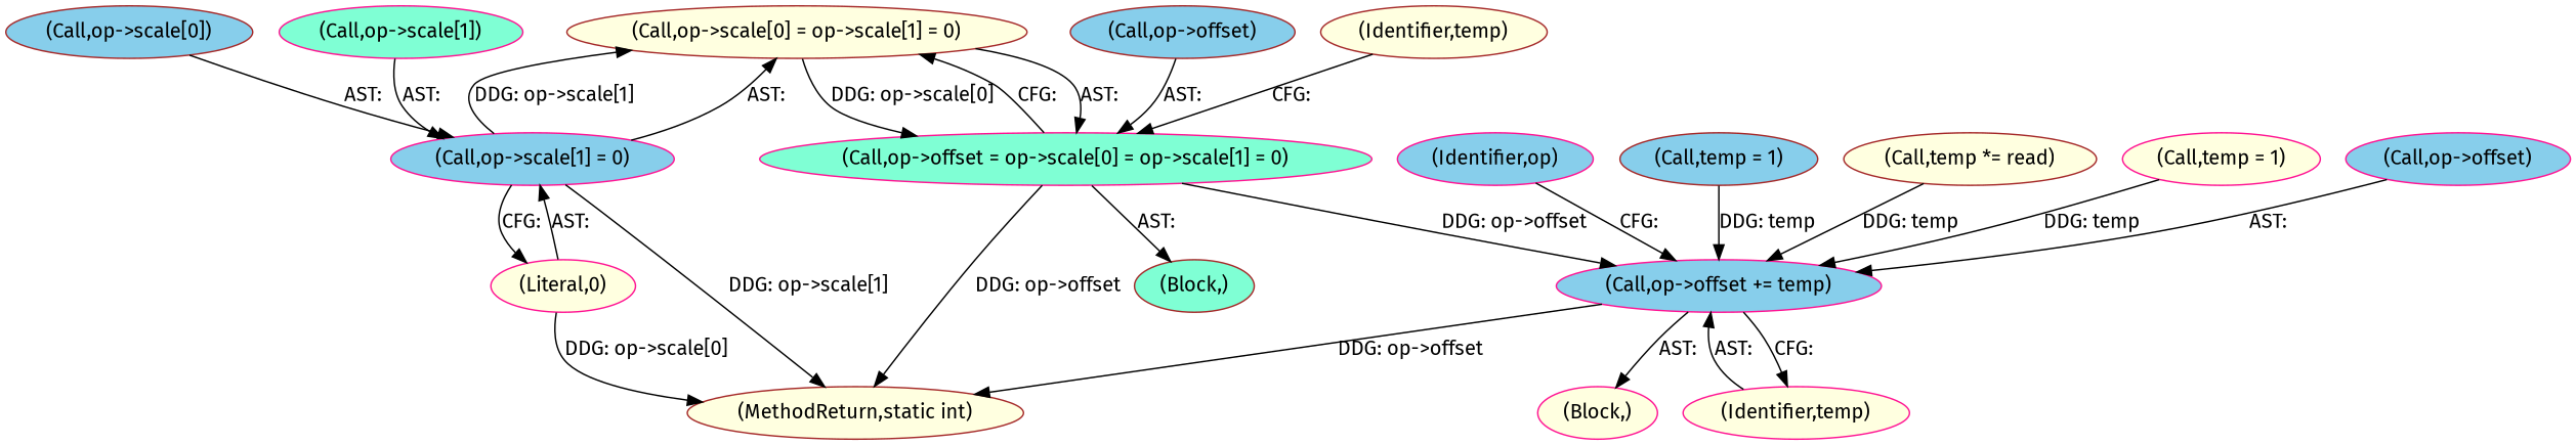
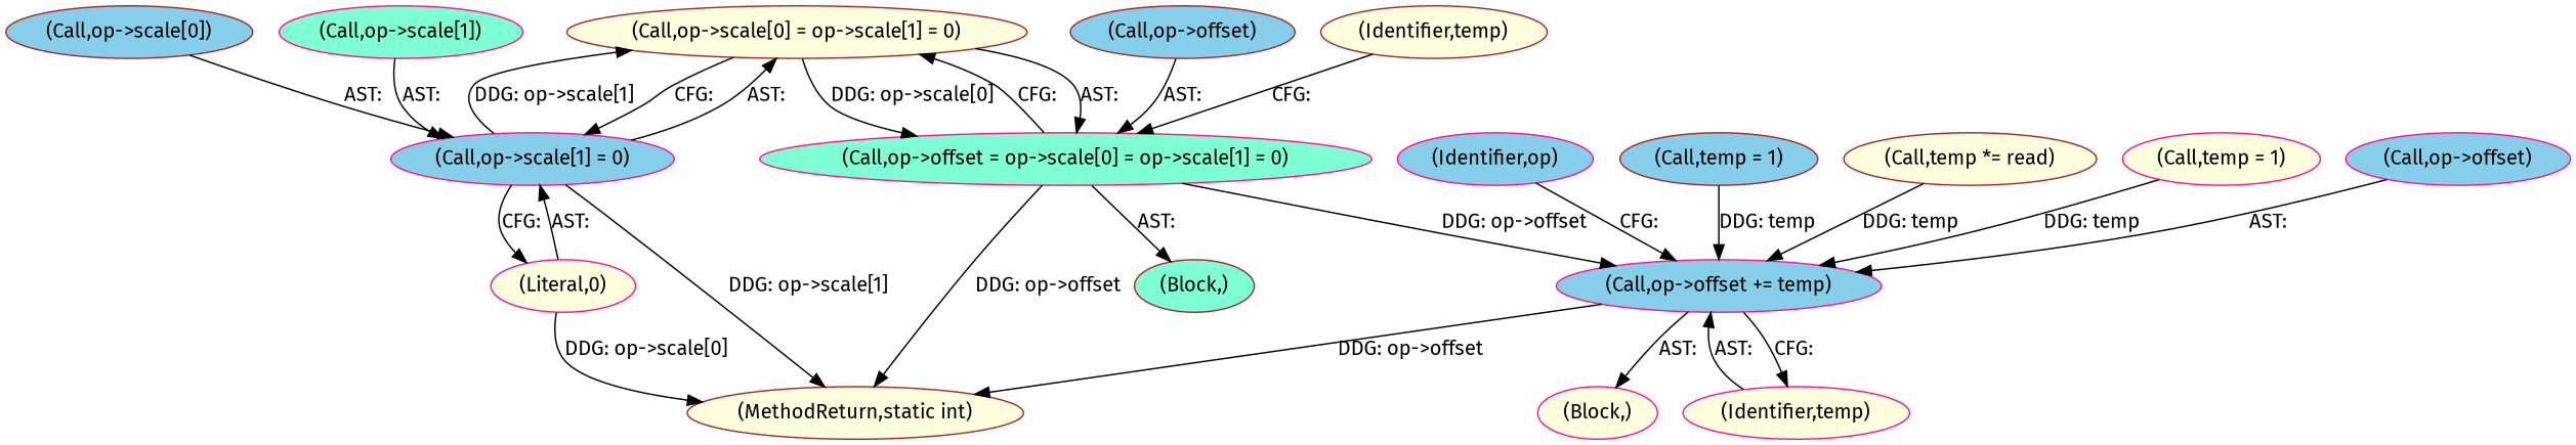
  digraph {
    fontname="Fira Sans"
    node [color=deeppink fillcolor=lightyellow fontname="Fira Sans" style=filled]
    edge [fontname="Fira Sans"]
    n1 [color=brown label="(Call,op->scale[0] = op->scale[1] = 0)"]
    n2 [fillcolor=skyblue label="(Call,op->scale[1] = 0)"]
    n3 [fillcolor=aquamarine label="(Call,op->offset = op->scale[0] = op->scale[1] = 0)"]
    n4 [color=brown label="(MethodReturn,static int)"]
    n5 [label="(Literal,0)"]
    n6 [fillcolor=skyblue label="(Call,op->offset += temp)"]
    n7 [color=brown fillcolor=aquamarine label="(Block,)"]
    n8 [label="(Identifier,temp)"]
    n9 [label="(Block,)"]
    n10 [color=brown fillcolor=skyblue label="(Call,op->offset)"]
    n11 [color=brown fillcolor=skyblue label="(Call,op->scale[0])"]
    n12 [fillcolor=aquamarine label="(Call,op->scale[1])"]
    n13 [color=brown label="(Identifier,temp)"]
    n14 [color=brown fillcolor=skyblue label="(Call,temp = 1)"]
    n15 [color=brown label="(Call,temp *= read)"]
    n16 [label="(Call,temp = 1)"]
    n17 [fillcolor=skyblue label="(Call,op->offset)"]
    n18 [fillcolor=skyblue label="(Identifier,op)"]
+   n1 -> n2 [label="CFG: "]
    n1 -> n3 [label="AST: "]
    n1 -> n3 [label="DDG: op->scale[0]"]
    n2 -> n1 [label="AST: "]
    n2 -> n1 [label="DDG: op->scale[1]"]
    n2 -> n4 [label="DDG: op->scale[1]"]
    n2 -> n5 [label="CFG: "]
    n3 -> n1 [label="CFG: "]
    n3 -> n4 [label="DDG: op->offset"]
    n3 -> n6 [label="DDG: op->offset"]
    n3 -> n7 [label="AST: "]
    n5 -> n2 [label="AST: "]
    n5 -> n4 [label="DDG: op->scale[0]"]
    n6 -> n4 [label="DDG: op->offset"]
    n6 -> n8 [label="CFG: "]
    n6 -> n9 [label="AST: "]
    n8 -> n6 [label="AST: "]
    n10 -> n3 [label="AST: "]
    n11 -> n2 [label="AST: "]
    n12 -> n2 [label="AST: "]
    n13 -> n3 [label="CFG: "]
    n14 -> n6 [label="DDG: temp"]
    n15 -> n6 [label="DDG: temp"]
    n16 -> n6 [label="DDG: temp"]
    n17 -> n6 [label="AST: "]
    n18 -> n6 [label="CFG: "]
  }
